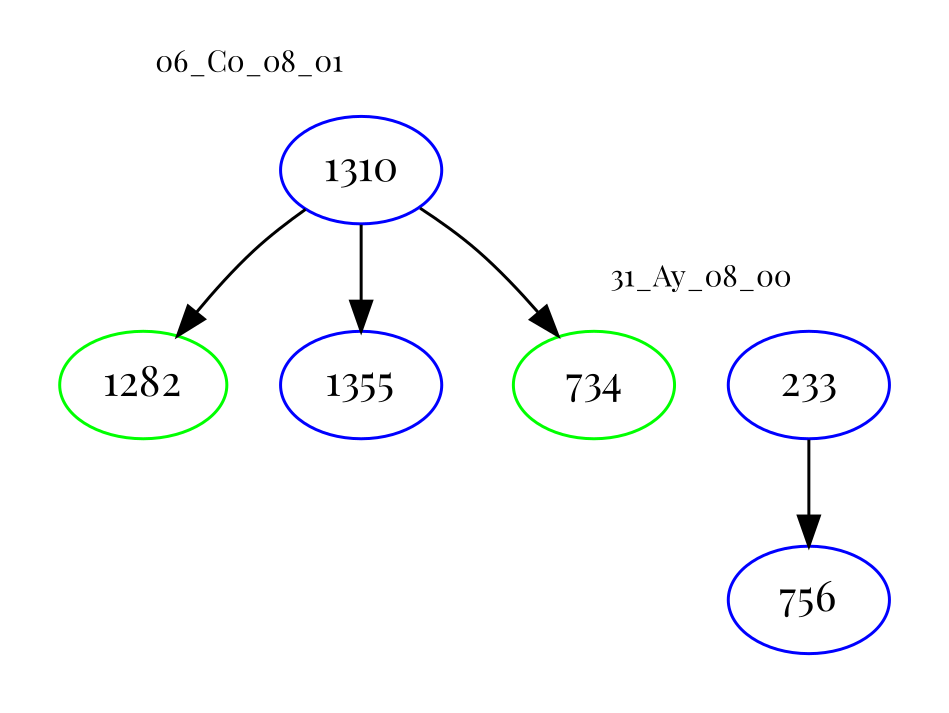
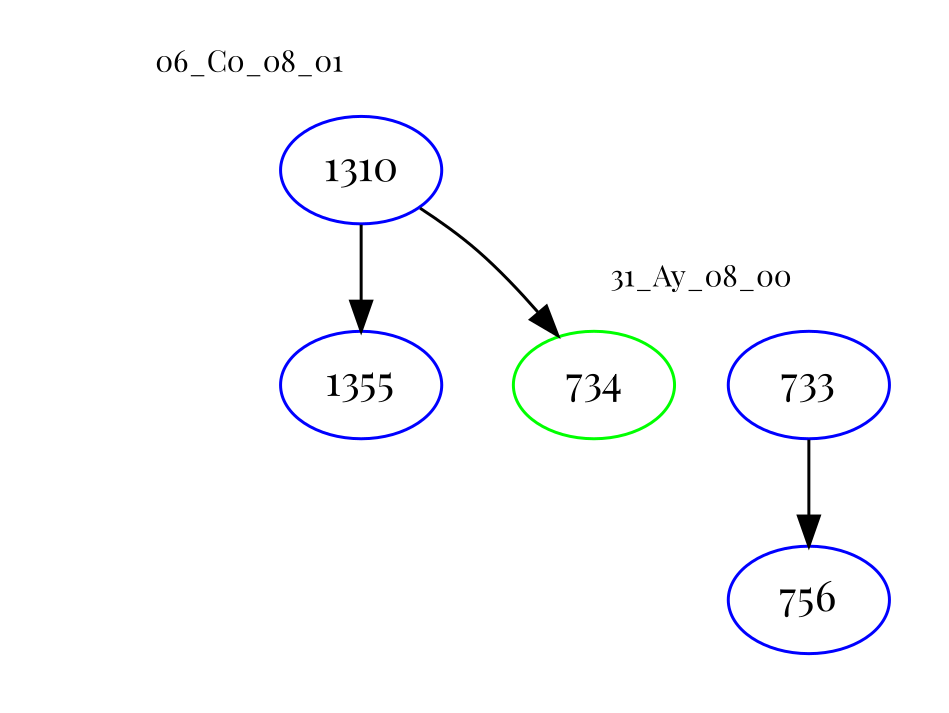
  digraph {
    fontname="Playfair Display"
    node [color=blue fontname="Playfair Display"]
    edge [color=black fontname="Playfair Display"]
-   n1 [label=233]
+   n1 [label=733]
    n2 [color=green label=734]
    n3 [label=756]
    n4 [label=1310]
-   n5 [color=green label=1282]
    n6 [label=1355]
    subgraph cluster_1 {
      color=white
      fontsize=10
      label="31_Ay_08_00"
      n1
      n2
      n3
    }
    subgraph cluster_2 {
      color=white
      fontsize=10
      label="06_C0_08_01"
      n4
-     n5
      n6
    }
    n1 -> n3
    n4 -> n2
-   n4 -> n5
    n4 -> n6
  }
